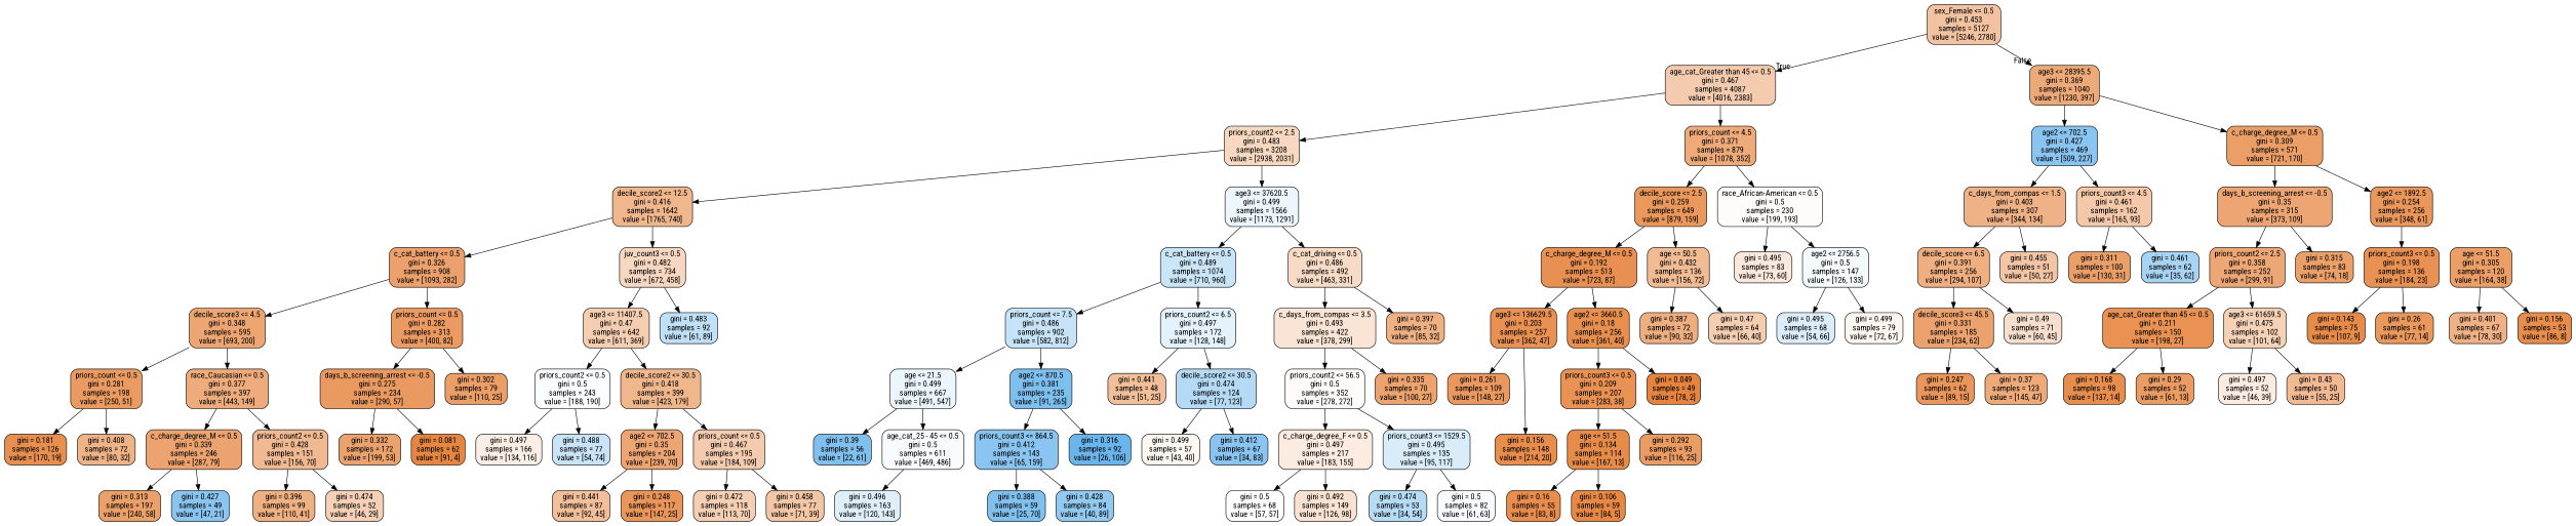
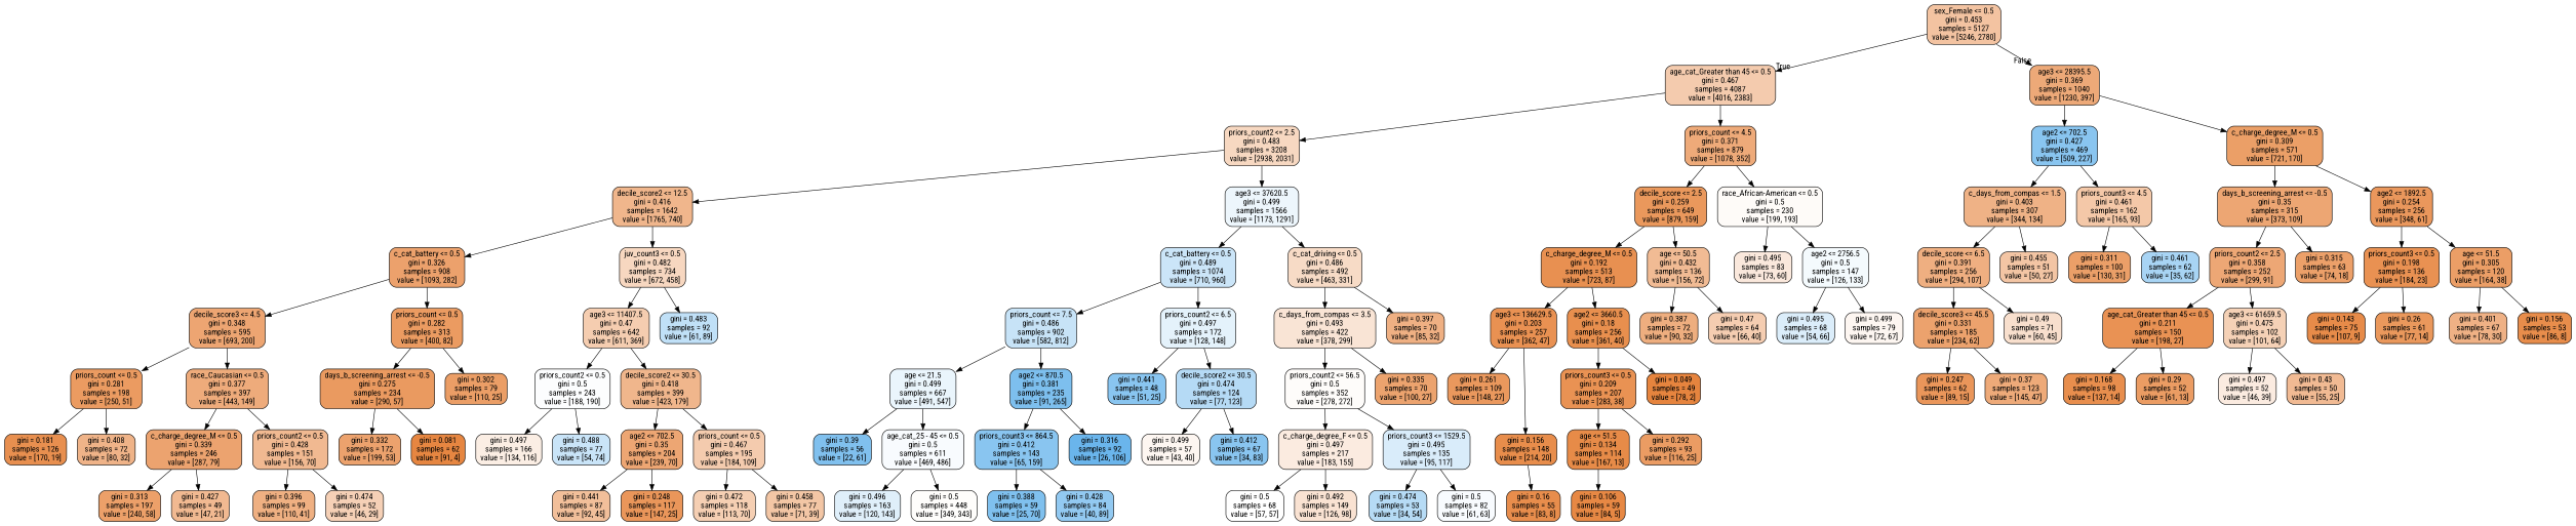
  digraph {
    fontname="Roboto Condensed"
    node [color=black fillcolor="#399de597" fontname="Roboto Condensed" shape=box style="filled, rounded"]
    edge [fontname="Roboto Condensed"]
    n1 [fillcolor="#e5813978" label="sex_Female <= 0.5\ngini = 0.453\nsamples = 5127\nvalue = [5246, 2780]"]
    n2 [fillcolor="#e5813968" label="age_cat_Greater than 45 <= 0.5\ngini = 0.467\nsamples = 4087\nvalue = [4016, 2383]"]
    n3 [fillcolor="#e58139ad" label="age3 <= 28395.5\ngini = 0.369\nsamples = 1040\nvalue = [1230, 397]"]
    n4 [fillcolor="#e581394f" label="priors_count2 <= 2.5\ngini = 0.483\nsamples = 3208\nvalue = [2938, 2031]"]
    n5 [fillcolor="#e58139ac" label="priors_count <= 4.5\ngini = 0.371\nsamples = 879\nvalue = [1078, 352]"]
    n6 [label="age2 <= 702.5\ngini = 0.427\nsamples = 469\nvalue = [509, 227]"]
    n7 [fillcolor="#e58139c3" label="c_charge_degree_M <= 0.5\ngini = 0.309\nsamples = 571\nvalue = [721, 170]"]
    n8 [fillcolor="#e5813994" label="decile_score2 <= 12.5\ngini = 0.416\nsamples = 1642\nvalue = [1765, 740]"]
    n9 [fillcolor="#399de517" label="age3 <= 37620.5\ngini = 0.499\nsamples = 1566\nvalue = [1173, 1291]"]
    n10 [fillcolor="#e58139d1" label="decile_score <= 2.5\ngini = 0.259\nsamples = 649\nvalue = [879, 159]"]
    n11 [fillcolor="#e5813908" label="race_African-American <= 0.5\ngini = 0.5\nsamples = 230\nvalue = [199, 193]"]
    n12 [fillcolor="#e58139bd" label="c_cat_battery <= 0.5\ngini = 0.326\nsamples = 908\nvalue = [1093, 282]"]
    n13 [fillcolor="#e5813951" label="juv_count3 <= 0.5\ngini = 0.482\nsamples = 734\nvalue = [672, 458]"]
    n14 [fillcolor="#399de542" label="c_cat_battery <= 0.5\ngini = 0.489\nsamples = 1074\nvalue = [710, 960]"]
    n15 [fillcolor="#e5813949" label="c_cat_driving <= 0.5\ngini = 0.486\nsamples = 492\nvalue = [463, 331]"]
    n16 [fillcolor="#e58139b5" label="decile_score3 <= 4.5\ngini = 0.348\nsamples = 595\nvalue = [693, 200]"]
    n17 [fillcolor="#e58139cb" label="priors_count <= 0.5\ngini = 0.282\nsamples = 313\nvalue = [400, 82]"]
    n18 [fillcolor="#e5813965" label="age3 <= 11407.5\ngini = 0.47\nsamples = 642\nvalue = [611, 369]"]
    n19 [fillcolor="#399de550" label="gini = 0.483\nsamples = 92\nvalue = [61, 89]"]
    n20 [fillcolor="#e58139cb" label="priors_count <= 0.5\ngini = 0.281\nsamples = 198\nvalue = [250, 51]"]
    n21 [fillcolor="#e58139a9" label="race_Caucasian <= 0.5\ngini = 0.377\nsamples = 397\nvalue = [443, 149]"]
    n22 [fillcolor="#e58139cd" label="days_b_screening_arrest <= -0.5\ngini = 0.275\nsamples = 234\nvalue = [290, 57]"]
    n23 [fillcolor="#e58139c5" label="gini = 0.302\nsamples = 79\nvalue = [110, 25]"]
    n24 [fillcolor="#e58139e2" label="gini = 0.181\nsamples = 126\nvalue = [170, 19]"]
    n25 [fillcolor="#e5813999" label="gini = 0.408\nsamples = 72\nvalue = [80, 32]"]
    n26 [fillcolor="#e58139b9" label="c_charge_degree_M <= 0.5\ngini = 0.339\nsamples = 246\nvalue = [287, 79]"]
    n27 [fillcolor="#e581398d" label="priors_count2 <= 0.5\ngini = 0.428\nsamples = 151\nvalue = [156, 70]"]
    n28 [fillcolor="#e58139c1" label="gini = 0.313\nsamples = 197\nvalue = [240, 58]"]
-   n29 [label="gini = 0.427\nsamples = 49\nvalue = [47, 21]"]
+   n29 [fillcolor="#e581398d" label="gini = 0.427\nsamples = 49\nvalue = [47, 21]"]
    n30 [fillcolor="#e58139a0" label="gini = 0.396\nsamples = 99\nvalue = [110, 41]"]
    n31 [fillcolor="#e581395e" label="gini = 0.474\nsamples = 52\nvalue = [46, 29]"]
    n32 [fillcolor="#e58139bb" label="gini = 0.332\nsamples = 172\nvalue = [199, 53]"]
    n33 [fillcolor="#e58139f4" label="gini = 0.081\nsamples = 62\nvalue = [91, 4]"]
    n34 [fillcolor="#399de503" label="priors_count2 <= 0.5\ngini = 0.5\nsamples = 243\nvalue = [188, 190]"]
    n35 [fillcolor="#e5813993" label="decile_score2 <= 30.5\ngini = 0.418\nsamples = 399\nvalue = [423, 179]"]
    n36 [fillcolor="#e5813922" label="gini = 0.497\nsamples = 166\nvalue = [134, 116]"]
    n37 [fillcolor="#399de545" label="gini = 0.488\nsamples = 77\nvalue = [54, 74]"]
    n38 [fillcolor="#e58139b4" label="age2 <= 702.5\ngini = 0.35\nsamples = 204\nvalue = [239, 70]"]
    n39 [fillcolor="#e5813968" label="priors_count <= 0.5\ngini = 0.467\nsamples = 195\nvalue = [184, 109]"]
    n40 [fillcolor="#e5813982" label="gini = 0.441\nsamples = 87\nvalue = [92, 45]"]
    n41 [fillcolor="#e58139d4" label="gini = 0.248\nsamples = 117\nvalue = [147, 25]"]
    n42 [fillcolor="#e5813961" label="gini = 0.472\nsamples = 118\nvalue = [113, 70]"]
    n43 [fillcolor="#e5813973" label="gini = 0.458\nsamples = 77\nvalue = [71, 39]"]
    n44 [fillcolor="#399de548" label="priors_count <= 7.5\ngini = 0.486\nsamples = 902\nvalue = [582, 812]"]
    n45 [fillcolor="#399de522" label="priors_count2 <= 6.5\ngini = 0.497\nsamples = 172\nvalue = [128, 148]"]
    n46 [fillcolor="#e5813935" label="c_days_from_compas <= 3.5\ngini = 0.493\nsamples = 422\nvalue = [378, 299]"]
    n47 [fillcolor="#e581399f" label="gini = 0.397\nsamples = 70\nvalue = [85, 32]"]
    n48 [fillcolor="#399de51a" label="age <= 21.5\ngini = 0.499\nsamples = 667\nvalue = [491, 547]"]
    n49 [fillcolor="#399de5a7" label="age2 <= 870.5\ngini = 0.381\nsamples = 235\nvalue = [91, 265]"]
-   n50 [fillcolor="#e5813982" label="gini = 0.441\nsamples = 48\nvalue = [51, 25]"]
+   n50 [label="gini = 0.441\nsamples = 48\nvalue = [51, 25]"]
    n51 [fillcolor="#399de55f" label="decile_score2 <= 30.5\ngini = 0.474\nsamples = 124\nvalue = [77, 123]"]
    n52 [fillcolor="#399de5a3" label="gini = 0.39\nsamples = 56\nvalue = [22, 61]"]
    n53 [fillcolor="#399de509" label="age_cat_25 - 45 <= 0.5\ngini = 0.5\nsamples = 611\nvalue = [469, 486]"]
    n54 [label="priors_count3 <= 864.5\ngini = 0.412\nsamples = 143\nvalue = [65, 159]"]
    n55 [fillcolor="#399de5c0" label="gini = 0.316\nsamples = 92\nvalue = [26, 106]"]
    n56 [fillcolor="#399de529" label="gini = 0.496\nsamples = 163\nvalue = [120, 143]"]
+   n57 [fillcolor="#e5813904" label="gini = 0.5\nsamples = 448\nvalue = [349, 343]"]
    n58 [fillcolor="#399de5a4" label="gini = 0.388\nsamples = 59\nvalue = [25, 70]"]
    n59 [fillcolor="#399de58c" label="gini = 0.428\nsamples = 84\nvalue = [40, 89]"]
    n60 [fillcolor="#e5813912" label="gini = 0.499\nsamples = 57\nvalue = [43, 40]"]
    n61 [label="gini = 0.412\nsamples = 67\nvalue = [34, 83]"]
    n62 [fillcolor="#e5813906" label="priors_count2 <= 56.5\ngini = 0.5\nsamples = 352\nvalue = [278, 272]"]
    n63 [fillcolor="#e58139ba" label="gini = 0.335\nsamples = 70\nvalue = [100, 27]"]
    n64 [fillcolor="#e5813927" label="c_charge_degree_F <= 0.5\ngini = 0.497\nsamples = 217\nvalue = [183, 155]"]
    n65 [fillcolor="#399de530" label="priors_count3 <= 1529.5\ngini = 0.495\nsamples = 135\nvalue = [95, 117]"]
    n66 [fillcolor="#e5813900" label="gini = 0.5\nsamples = 68\nvalue = [57, 57]"]
    n67 [fillcolor="#e5813939" label="gini = 0.492\nsamples = 149\nvalue = [126, 98]"]
    n68 [fillcolor="#399de55e" label="gini = 0.474\nsamples = 53\nvalue = [34, 54]"]
    n69 [fillcolor="#399de508" label="gini = 0.5\nsamples = 82\nvalue = [61, 63]"]
    n70 [fillcolor="#e58139e0" label="c_charge_degree_M <= 0.5\ngini = 0.192\nsamples = 513\nvalue = [723, 87]"]
    n71 [fillcolor="#e5813989" label="age <= 50.5\ngini = 0.432\nsamples = 136\nvalue = [156, 72]"]
    n72 [fillcolor="#e581392d" label="gini = 0.495\nsamples = 83\nvalue = [73, 60]"]
    n73 [fillcolor="#399de50d" label="age2 <= 2756.5\ngini = 0.5\nsamples = 147\nvalue = [126, 133]"]
    n74 [fillcolor="#e58139de" label="age3 <= 136629.5\ngini = 0.203\nsamples = 257\nvalue = [362, 47]"]
    n75 [fillcolor="#e58139e3" label="age2 <= 3660.5\ngini = 0.18\nsamples = 256\nvalue = [361, 40]"]
    n76 [fillcolor="#e58139a4" label="gini = 0.387\nsamples = 72\nvalue = [90, 32]"]
    n77 [fillcolor="#e5813964" label="gini = 0.47\nsamples = 64\nvalue = [66, 40]"]
    n78 [fillcolor="#e58139d0" label="gini = 0.261\nsamples = 109\nvalue = [148, 27]"]
    n79 [fillcolor="#e58139e7" label="gini = 0.156\nsamples = 148\nvalue = [214, 20]"]
    n80 [fillcolor="#e58139dd" label="priors_count3 <= 0.5\ngini = 0.209\nsamples = 207\nvalue = [283, 38]"]
    n81 [fillcolor="#e58139f8" label="gini = 0.049\nsamples = 49\nvalue = [78, 2]"]
    n82 [fillcolor="#e58139eb" label="age <= 51.5\ngini = 0.134\nsamples = 114\nvalue = [167, 13]"]
    n83 [fillcolor="#e58139c8" label="gini = 0.292\nsamples = 93\nvalue = [116, 25]"]
    n84 [fillcolor="#e58139f0" label="gini = 0.106\nsamples = 59\nvalue = [84, 5]"]
    n85 [fillcolor="#e58139e6" label="gini = 0.16\nsamples = 55\nvalue = [83, 8]"]
    n86 [fillcolor="#399de52e" label="gini = 0.495\nsamples = 68\nvalue = [54, 66]"]
    n87 [fillcolor="#e5813912" label="gini = 0.499\nsamples = 79\nvalue = [72, 67]"]
    n88 [fillcolor="#e581399c" label="c_days_from_compas <= 1.5\ngini = 0.403\nsamples = 307\nvalue = [344, 134]"]
    n89 [fillcolor="#e581396f" label="priors_count3 <= 4.5\ngini = 0.461\nsamples = 162\nvalue = [165, 93]"]
    n90 [fillcolor="#e58139b4" label="days_b_screening_arrest <= -0.5\ngini = 0.35\nsamples = 315\nvalue = [373, 109]"]
    n91 [fillcolor="#e58139d2" label="age2 <= 1892.5\ngini = 0.254\nsamples = 256\nvalue = [348, 61]"]
    n92 [fillcolor="#e58139a2" label="decile_score <= 6.5\ngini = 0.391\nsamples = 256\nvalue = [294, 107]"]
    n93 [fillcolor="#e5813975" label="gini = 0.455\nsamples = 51\nvalue = [50, 27]"]
    n94 [fillcolor="#e58139c2" label="gini = 0.311\nsamples = 100\nvalue = [130, 31]"]
    n95 [fillcolor="#399de56f" label="gini = 0.461\nsamples = 62\nvalue = [35, 62]"]
    n96 [fillcolor="#e58139bb" label="decile_score3 <= 45.5\ngini = 0.331\nsamples = 185\nvalue = [234, 62]"]
    n97 [fillcolor="#e5813940" label="gini = 0.49\nsamples = 71\nvalue = [60, 45]"]
    n98 [fillcolor="#e58139d4" label="gini = 0.247\nsamples = 62\nvalue = [89, 15]"]
    n99 [fillcolor="#e58139ac" label="gini = 0.37\nsamples = 123\nvalue = [145, 47]"]
    n100 [fillcolor="#e58139b1" label="priors_count2 <= 2.5\ngini = 0.358\nsamples = 252\nvalue = [299, 91]"]
-   n101 [fillcolor="#e58139c1" label="gini = 0.315\nsamples = 83\nvalue = [74, 18]"]
+   n101 [fillcolor="#e58139c1" label="gini = 0.315\nsamples = 63\nvalue = [74, 18]"]
    n102 [fillcolor="#e58139df" label="priors_count3 <= 0.5\ngini = 0.198\nsamples = 136\nvalue = [184, 23]"]
    n103 [fillcolor="#e58139c4" label="age <= 51.5\ngini = 0.305\nsamples = 120\nvalue = [164, 38]"]
    n104 [fillcolor="#e58139dc" label="age_cat_Greater than 45 <= 0.5\ngini = 0.211\nsamples = 150\nvalue = [198, 27]"]
    n105 [fillcolor="#e581395d" label="age3 <= 61659.5\ngini = 0.475\nsamples = 102\nvalue = [101, 64]"]
    n106 [fillcolor="#e58139e5" label="gini = 0.168\nsamples = 98\nvalue = [137, 14]"]
    n107 [fillcolor="#e58139c9" label="gini = 0.29\nsamples = 52\nvalue = [61, 13]"]
    n108 [fillcolor="#e5813927" label="gini = 0.497\nsamples = 52\nvalue = [46, 39]"]
    n109 [fillcolor="#e581398b" label="gini = 0.43\nsamples = 50\nvalue = [55, 25]"]
    n110 [fillcolor="#e58139ea" label="gini = 0.143\nsamples = 75\nvalue = [107, 9]"]
    n111 [fillcolor="#e58139d1" label="gini = 0.26\nsamples = 61\nvalue = [77, 14]"]
    n112 [fillcolor="#e581399d" label="gini = 0.401\nsamples = 67\nvalue = [78, 30]"]
    n113 [fillcolor="#e58139e7" label="gini = 0.156\nsamples = 53\nvalue = [86, 8]"]
    n1 -> n2 [headlabel=True labelangle=45 labeldistance=2.5]
    n1 -> n3 [headlabel=False labelangle=-45 labeldistance=2.5]
    n2 -> n4
    n2 -> n5
    n3 -> n6
    n3 -> n7
    n4 -> n8
    n4 -> n9
    n5 -> n10
    n5 -> n11
    n6 -> n88
    n6 -> n89
    n7 -> n90
    n7 -> n91
    n8 -> n12
    n8 -> n13
    n9 -> n14
    n9 -> n15
    n10 -> n70
    n10 -> n71
    n11 -> n72
    n11 -> n73
    n12 -> n16
    n12 -> n17
    n13 -> n18
    n13 -> n19
    n14 -> n44
    n14 -> n45
    n15 -> n46
    n15 -> n47
    n16 -> n20
    n16 -> n21
    n17 -> n22
    n17 -> n23
    n18 -> n34
    n18 -> n35
    n20 -> n24
    n20 -> n25
    n21 -> n26
    n21 -> n27
    n22 -> n32
    n22 -> n33
    n26 -> n28
    n26 -> n29
    n27 -> n30
    n27 -> n31
    n34 -> n36
    n34 -> n37
    n35 -> n38
    n35 -> n39
    n38 -> n40
    n38 -> n41
    n39 -> n42
    n39 -> n43
    n44 -> n48
    n44 -> n49
    n45 -> n50
    n45 -> n51
    n46 -> n62
    n46 -> n63
    n48 -> n52
    n48 -> n53
    n49 -> n54
    n49 -> n55
    n51 -> n60
    n51 -> n61
    n53 -> n56
+   n53 -> n57
    n54 -> n58
    n54 -> n59
    n62 -> n64
    n62 -> n65
    n64 -> n66
    n64 -> n67
    n65 -> n68
    n65 -> n69
    n70 -> n74
    n70 -> n75
    n71 -> n76
    n71 -> n77
    n73 -> n86
    n73 -> n87
    n74 -> n78
    n74 -> n79
    n75 -> n80
    n75 -> n81
    n80 -> n82
    n80 -> n83
    n82 -> n84
-   n82 -> n85
+   n79 -> n85
    n88 -> n92
    n88 -> n93
    n89 -> n94
    n89 -> n95
    n90 -> n100
    n90 -> n101
    n91 -> n102
+   n91 -> n103
    n92 -> n96
    n92 -> n97
    n96 -> n98
    n96 -> n99
    n100 -> n104
    n100 -> n105
    n102 -> n110
    n102 -> n111
    n103 -> n112
    n103 -> n113
    n104 -> n106
    n104 -> n107
    n105 -> n108
    n105 -> n109
  }
